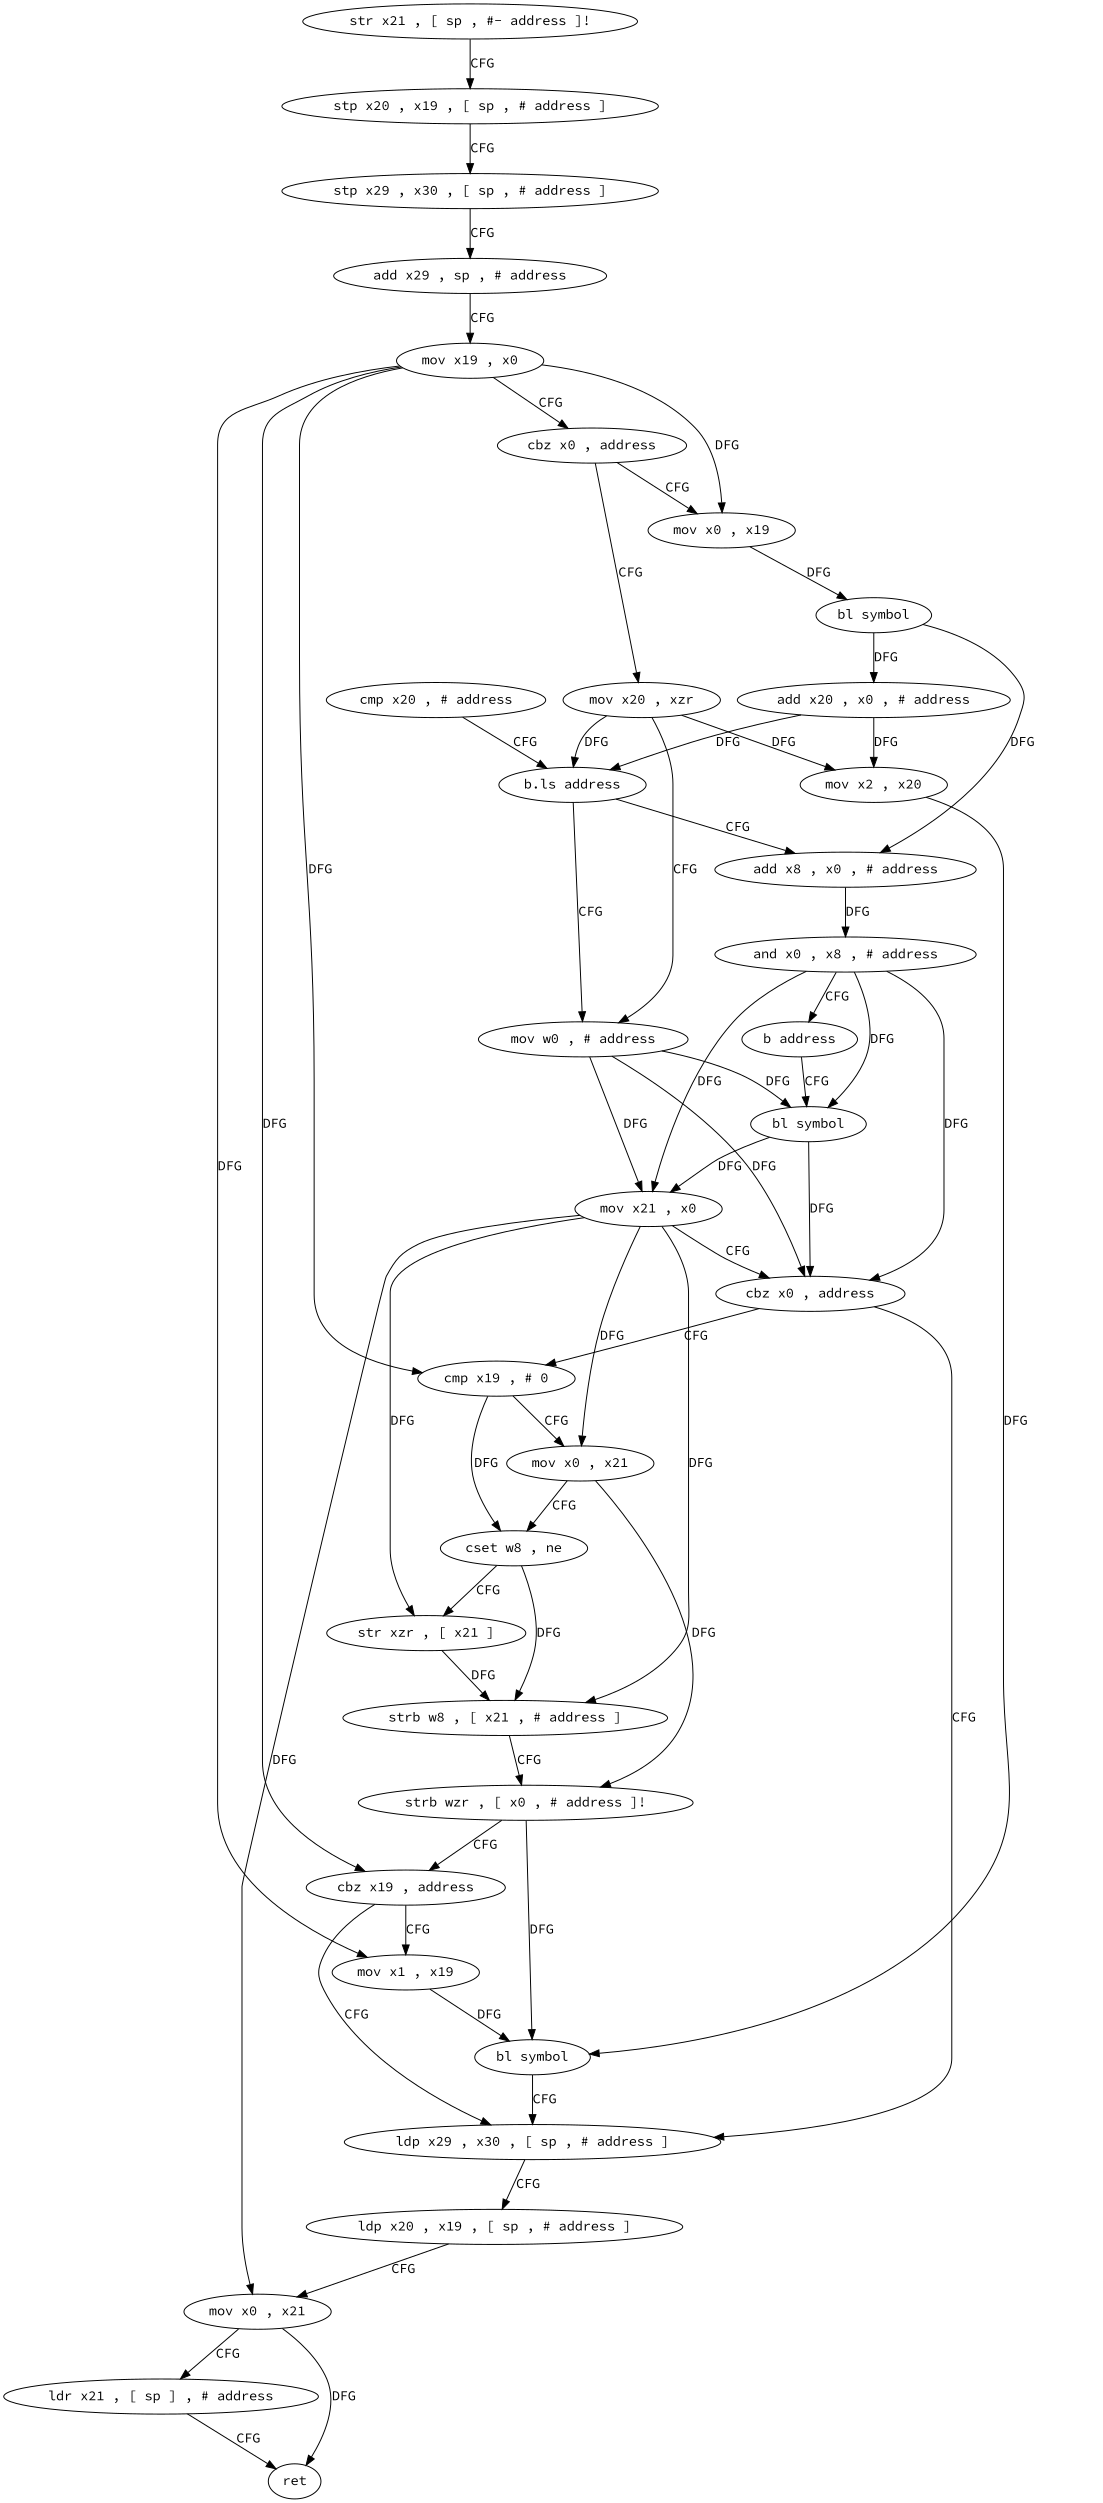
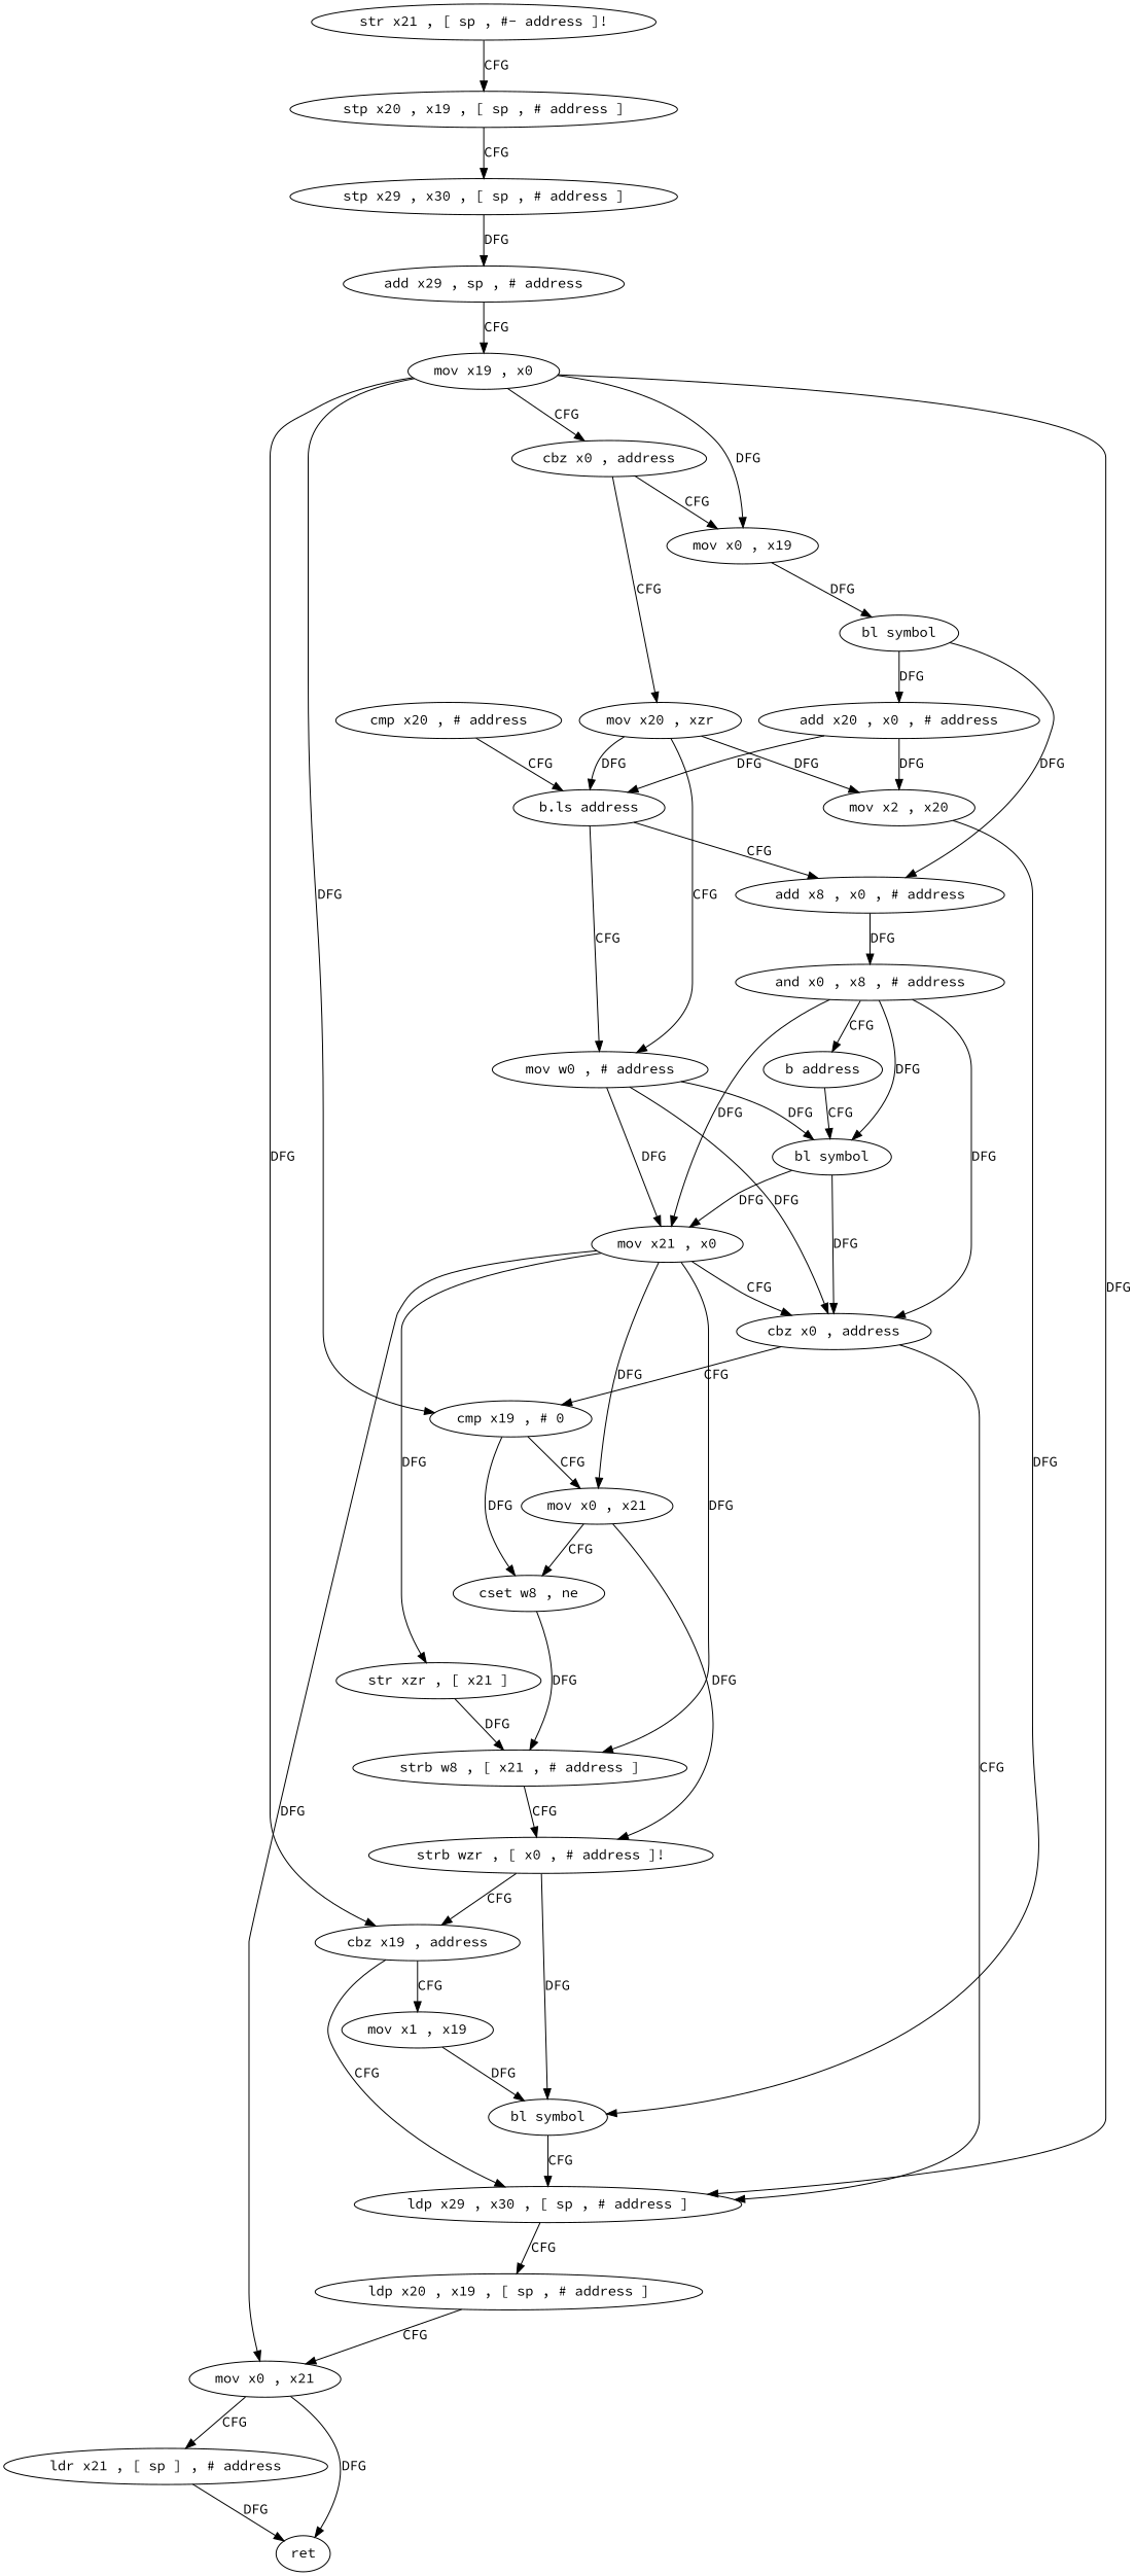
  digraph {
    fontname="Source Code Pro"
    node [fontname="Source Code Pro"]
    edge [fontname="Source Code Pro"]
    n1 [label="str x21 , [ sp , #- address ]!"]
    n2 [label="stp x20 , x19 , [ sp , # address ]"]
    n3 [label="stp x29 , x30 , [ sp , # address ]"]
    n4 [label="add x29 , sp , # address"]
    n5 [label="mov x19 , x0"]
    n6 [label="cbz x0 , address"]
    n7 [label="mov x0 , x19"]
    n8 [label="cmp x19 , # 0"]
    n9 [label="cbz x19 , address"]
    n10 [label="mov x1 , x19"]
    n11 [label="mov x20 , xzr"]
    n12 [label="bl symbol"]
    n13 [label="mov x0 , x21"]
    n14 [label="cset w8 , ne"]
    n15 [label="ldp x29 , x30 , [ sp , # address ]"]
    n16 [label="bl symbol"]
    n17 [label="mov w0 , # address"]
    n18 [label="b.ls address"]
    n19 [label="mov x2 , x20"]
    n20 [label="bl symbol"]
    n21 [label="mov x21 , x0"]
    n22 [label="cbz x0 , address"]
    n23 [label="add x8 , x0 , # address"]
    n24 [label="add x20 , x0 , # address"]
    n25 [label="mov x0 , x21"]
    n26 [label="str xzr , [ x21 ]"]
    n27 [label="strb w8 , [ x21 , # address ]"]
    n28 [label="and x0 , x8 , # address"]
    n29 [label="cmp x20 , # address"]
    n30 [label="b address"]
    n31 [label="ldp x20 , x19 , [ sp , # address ]"]
    n32 [label="ldr x21 , [ sp ] , # address"]
    n33 [label=ret]
    n34 [label="strb wzr , [ x0 , # address ]!"]
    n1 -> n2 [label=CFG]
    n2 -> n3 [label=CFG]
-   n3 -> n4 [label=CFG]
+   n3 -> n4 [label=DFG]
    n4 -> n5 [label=CFG]
    n5 -> n6 [label=CFG]
    n5 -> n7 [label=DFG]
    n5 -> n8 [label=DFG]
    n5 -> n9 [label=DFG]
-   n5 -> n10 [label=DFG]
+   n5 -> n15 [label=DFG]
    n6 -> n7 [label=CFG]
    n6 -> n11 [label=CFG]
    n7 -> n12 [label=DFG]
    n8 -> n13 [label=CFG]
    n8 -> n14 [label=DFG]
    n9 -> n10 [label=CFG]
    n9 -> n15 [label=CFG]
    n10 -> n16 [label=DFG]
    n11 -> n17 [label=CFG]
    n11 -> n18 [label=DFG]
    n11 -> n19 [label=DFG]
    n12 -> n23 [label=DFG]
    n12 -> n24 [label=DFG]
    n13 -> n14 [label=CFG]
    n13 -> n34 [label=DFG]
-   n14 -> n26 [label=CFG]
    n14 -> n27 [label=DFG]
    n15 -> n31 [label=CFG]
    n16 -> n15 [label=CFG]
    n17 -> n20 [label=DFG]
    n17 -> n21 [label=DFG]
    n17 -> n22 [label=DFG]
    n18 -> n17 [label=CFG]
    n18 -> n23 [label=CFG]
    n19 -> n16 [label=DFG]
    n20 -> n21 [label=DFG]
    n20 -> n22 [label=DFG]
    n21 -> n13 [label=DFG]
    n21 -> n22 [label=CFG]
    n21 -> n25 [label=DFG]
    n21 -> n26 [label=DFG]
    n21 -> n27 [label=DFG]
    n22 -> n8 [label=CFG]
    n22 -> n15 [label=CFG]
    n23 -> n28 [label=DFG]
    n24 -> n18 [label=DFG]
    n24 -> n19 [label=DFG]
    n25 -> n32 [label=CFG]
    n25 -> n33 [label=DFG]
    n26 -> n27 [label=DFG]
    n27 -> n34 [label=CFG]
    n28 -> n20 [label=DFG]
    n28 -> n21 [label=DFG]
    n28 -> n22 [label=DFG]
    n28 -> n30 [label=CFG]
    n29 -> n18 [label=CFG]
    n30 -> n20 [label=CFG]
    n31 -> n25 [label=CFG]
-   n32 -> n33 [label=CFG]
+   n32 -> n33 [label=DFG]
    n34 -> n9 [label=CFG]
    n34 -> n16 [label=DFG]
  }
